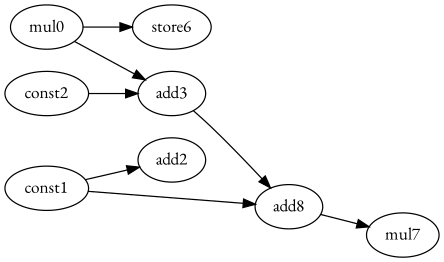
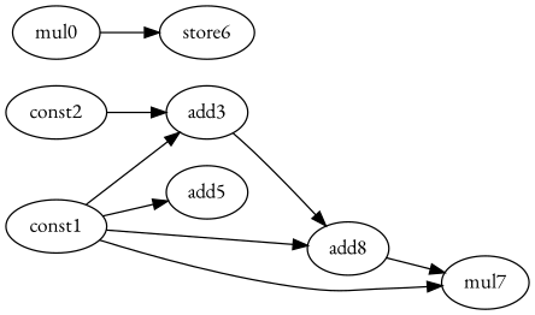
  digraph {
    fontname="EB Garamond"
    rankdir=LR
    node [fontname="EB Garamond" opcode=const]
    edge [fontname="EB Garamond" operand=0]
    n1 [label=mul0]
    add3 [opcode=add]
    store6 [opcode=store]
    n4 [label=add8 opcode=add]
    const1
-   add5 [opcode=add label=add2]
+   add5 [opcode=add]
    mul7 [opcode=mul]
    const2
-   n1 -> add3
+   const1 -> add3
    n1 -> store6
    add3 -> n4 [operand=1]
    n4 -> mul7 [operand=1]
    const1 -> n4
    const1 -> add5
+   const1 -> mul7
    const2 -> add3 [operand=1]
  }
